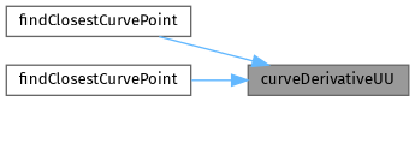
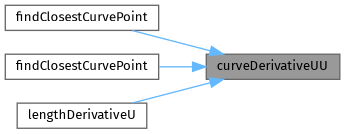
  digraph {
    rankdir=RL
    fontname="Fira Sans"
    node [color=grey40 fillcolor=white fontname="Fira Sans" fontsize=10 shape=box style=filled]
    edge [color=steelblue1 dir=back fontname="Fira Sans" fontsize=10 labelfontname=Helvetica labelfontsize=10 style=solid]
    n1 [color=gray40 fillcolor=grey60 fontcolor=black height=0.2 label=curveDerivativeUU width=0.4]
    n2 [height=0.2 label=findClosestCurvePoint width=0.4]
    n3 [height=0.2 label=findClosestCurvePoint width=0.4]
+   n4 [height=0.2 label=lengthDerivativeU width=0.4]
    n1 -> n2
    n1 -> n3
+   n1 -> n4
  }
